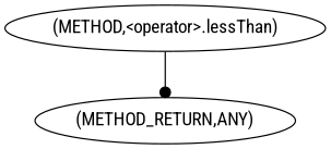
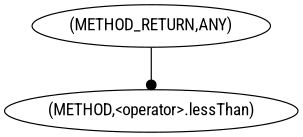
  digraph {
    fontname="Roboto Condensed"
    node [fontname="Roboto Condensed"]
    n1 [label=<(METHOD,&lt;operator&gt;.lessThan)>]
    n2 [label=<(METHOD_RETURN,ANY)>]
-   n1 -> n2 [arrowhead=dot fontname="Roboto Condensed"]
+   n2 -> n1 [arrowhead=dot fontname="Roboto Condensed"]
  }
